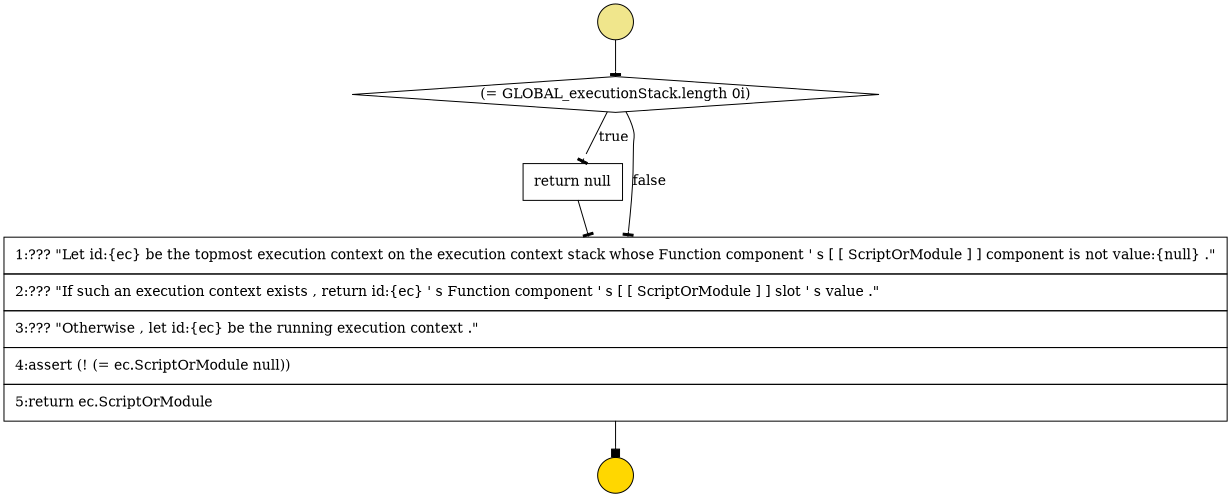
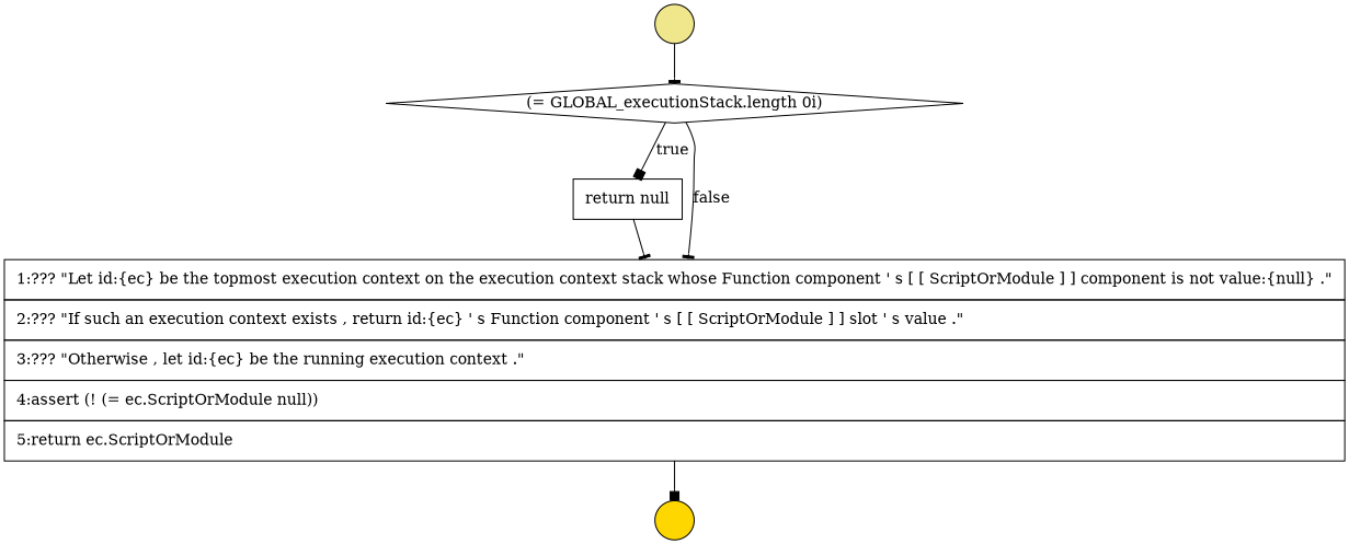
  digraph {
    node [color=black fillcolor=white shape=circle style=filled]
    edge [color=black arrowhead=tee]
    n1 [fillcolor=gold label=" "]
    n2 [label=<<font color="black">(= GLOBAL_executionStack.length 0i)</font>> shape=diamond]
    n3 [label=<<font color="black">     <table border="0" cellborder="1" cellspacing="0" cellpadding="10">       <tr><td align="left">return null</td></tr>     </table>   </font>> margin=0 shape=none]
    n4 [label=<<font color="black">     <table border="0" cellborder="1" cellspacing="0" cellpadding="10">       <tr><td align="left">1:??? &quot;Let id:{ec} be the topmost execution context on the execution context stack whose Function component ' s [ [ ScriptOrModule ] ] component is not value:{null} .&quot;</td></tr>       <tr><td align="left">2:??? &quot;If such an execution context exists , return id:{ec} ' s Function component ' s [ [ ScriptOrModule ] ] slot ' s value .&quot;</td></tr>       <tr><td align="left">3:??? &quot;Otherwise , let id:{ec} be the running execution context .&quot;</td></tr>       <tr><td align="left">4:assert (! (= ec.ScriptOrModule null))</td></tr>       <tr><td align="left">5:return ec.ScriptOrModule</td></tr>     </table>   </font>> margin=0 shape=none]
    n5 [fillcolor=khaki label=" "]
-   n2 -> n3 [label=<<font color="black">true</font>>]
+   n2 -> n3 [label=<<font color="black">true</font>> arrowhead=box]
    n2 -> n4 [label=<<font color="black">false</font>>]
    n3 -> n4
    n4 -> n1 [arrowhead=box]
    n5 -> n2
  }
